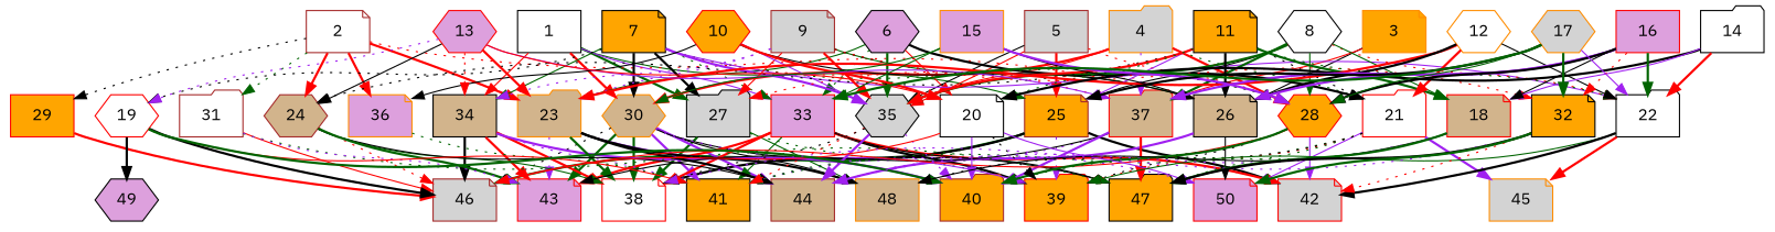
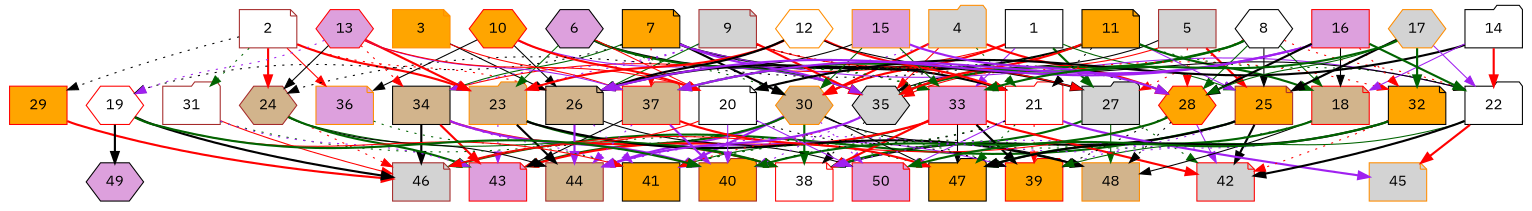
  digraph {
    fontname="IBM Plex Sans"
    node [alpha=0.17 color=black fillcolor=orange fontname="IBM Plex Sans" shape=note style=filled]
    edge [color=darkgreen fontname="IBM Plex Sans" style=bold]
    1 [alpha=0.01 expect_size=31725568 fillcolor=white shape=box]
    25 [alpha=0.14 color=brown expect_size=18058240]
    27 [alpha=0.14 expect_size=7426048 fillcolor=lightgrey shape=folder]
    30 [alpha=0.13 color=darkorange expect_size=12278784 fillcolor=tan shape=hexagon]
    33 [alpha=0.07 color=red expect_size=42604544 fillcolor=plum shape=box]
    34 [alpha=0.18 expect_size=38420480 fillcolor=tan shape=box]
    41 [alpha=0.08 expect_size=29418496 shape=box]
    46 [alpha=0.02 color=brown expect_size=47090688 fillcolor=lightgrey]
    39 [alpha=0.10 color=red expect_size=8256512 shape=folder]
    42 [alpha=0.10 color=red expect_size=7665664 fillcolor=lightgrey]
    38 [alpha=0.19 color=red expect_size=45757440 fillcolor=white]
    48 [alpha=0.18 color=darkorange expect_size=11061248 fillcolor=tan shape=box]
    44 [alpha=0.04 color=brown expect_size=43233280 fillcolor=tan shape=box]
    47 [alpha=0.10 expect_size=17871872 shape=folder]
    50 [alpha=0.08 color=red expect_size=32368640 fillcolor=plum]
    43 [color=red expect_size=27794432 fillcolor=plum]
    40 [alpha=0.08 color=brown expect_size=44975104 shape=folder]
    2 [alpha=0.20 color=brown expect_size=6117376 fillcolor=white]
    23 [alpha=0.18 color=darkorange expect_size=16212992 fillcolor=tan shape=folder]
    24 [alpha=0.01 color=brown expect_size=52311040 fillcolor=tan shape=hexagon]
    26 [alpha=0.14 expect_size=39908352 fillcolor=tan]
    29 [alpha=0.16 color=red expect_size=19246080 shape=box]
    31 [alpha=0.11 color=brown expect_size=16190464 fillcolor=white shape=folder]
    36 [alpha=0.08 color=darkorange expect_size=27526144 fillcolor=plum]
    3 [alpha=0.13 color=darkorange expect_size=24868864]
    37 [color=red expect_size=13465600 fillcolor=tan shape=folder]
    4 [alpha=0.02 color=darkorange expect_size=49140736 fillcolor=lightgrey shape=folder]
    21 [color=red expect_size=9412608 fillcolor=white shape=folder]
    28 [alpha=0.04 color=red expect_size=5331968 shape=hexagon]
    35 [alpha=0.04 expect_size=41626624 fillcolor=lightgrey shape=hexagon]
    45 [alpha=0.16 color=darkorange expect_size=37903360 fillcolor=lightgrey]
    5 [alpha=0.03 color=brown expect_size=27734016 fillcolor=lightgrey shape=box]
    6 [alpha=0.08 expect_size=22587392 fillcolor=plum shape=hexagon]
    20 [alpha=0.02 expect_size=21390336 fillcolor=white]
    7 [alpha=0.06 expect_size=51556352]
    19 [color=red expect_size=28043264 fillcolor=white shape=hexagon]
    22 [alpha=0.14 expect_size=9899008 fillcolor=white shape=folder]
    49 [alpha=0.11 expect_size=8293376 fillcolor=plum shape=hexagon]
    8 [expect_size=30653440 fillcolor=white shape=hexagon]
    18 [alpha=0.06 color=red expect_size=34063360 fillcolor=tan]
    9 [color=brown expect_size=7696384 fillcolor=lightgrey]
    32 [alpha=0.09 expect_size=10278912]
    10 [alpha=0.15 color=red expect_size=20304896 shape=hexagon]
    11 [alpha=0.00 expect_size=51322880]
    12 [alpha=0.03 color=darkorange expect_size=6133760 fillcolor=white shape=hexagon]
    13 [alpha=0.15 color=red expect_size=5856256 fillcolor=plum shape=hexagon]
    14 [alpha=0.05 expect_size=36347904 fillcolor=white shape=folder]
    15 [alpha=0.09 color=darkorange expect_size=40528896 fillcolor=plum shape=box]
    16 [alpha=0.06 color=red expect_size=46691328 fillcolor=plum shape=box]
    17 [alpha=0.19 color=darkorange expect_size=18869248 fillcolor=lightgrey shape=hexagon]
    1 -> 25 [style=solid]
    1 -> 27
    1 -> 30 [color=red]
    1 -> 33 [color=purple style=solid]
    1 -> 34 [color=red style=solid]
    25 -> 41 [style=dotted]
    25 -> 46
    25 -> 39 [color=purple style=dotted]
    25 -> 42 [color=black]
    25 -> 38 [color=black]
    27 -> 42 [style=dotted]
    27 -> 38
    27 -> 48 [style=solid]
    30 -> 41 [color=purple]
    30 -> 46 [color=black style=dotted]
    30 -> 39 [style=dotted]
    30 -> 38
    30 -> 48 [color=black style=solid]
    30 -> 44 [color=purple]
    30 -> 47 [color=black style=solid]
    30 -> 50 [color=purple style=dotted]
    30 -> 43
    33 -> 41 [style=solid]
    33 -> 39 [color=black]
    33 -> 42 [color=red]
    33 -> 38 [color=red]
    33 -> 47 [color=black style=solid]
    33 -> 43 [color=red]
    34 -> 41 [color=purple style=dotted]
    34 -> 46 [color=black]
    34 -> 38 [color=red]
    34 -> 43 [color=red]
    34 -> 40 [color=purple]
    2 -> 23 [color=red]
    2 -> 24 [color=red]
    2 -> 26 [color=red style=dotted]
    2 -> 29 [color=black style=dotted]
    2 -> 31 [style=dotted]
-   2 -> 36 [color=red]
+   2 -> 36 [color=red style=solid]
    23 -> 39 [color=purple style=solid]
    23 -> 38
    23 -> 48 [color=black]
    23 -> 44 [color=black]
    23 -> 43 [color=purple style=dotted]
    24 -> 46 [color=red style=dotted]
    24 -> 38 [style=solid]
    24 -> 44 [color=black style=solid]
    24 -> 43
    26 -> 41 [color=purple style=dotted]
    26 -> 44 [color=purple]
    26 -> 50 [color=black style=solid]
    29 -> 46 [color=red]
    31 -> 46 [color=red style=solid]
    31 -> 47 [style=dotted]
    31 -> 43 [color=purple style=dotted]
    36 -> 41 [style=dotted]
    3 -> 26 [color=black style=solid]
    3 -> 37 [color=red style=solid]
    37 -> 44 [color=purple style=dotted]
    37 -> 47 [color=red]
    37 -> 43 [color=black style=solid]
    37 -> 40 [color=purple]
    4 -> 30 [color=red]
    4 -> 37 [color=purple style=dotted]
    4 -> 21 [style=dotted]
    4 -> 28 [color=red]
    4 -> 35 [color=red style=solid]
    21 -> 41 [style=dotted]
    21 -> 39 [color=red style=dotted]
    21 -> 47 [style=dotted]
    21 -> 50 [color=purple style=solid]
    21 -> 40 [color=black style=dotted]
    21 -> 45 [color=purple]
    28 -> 46 [color=red style=solid]
    28 -> 39 [color=black style=dotted]
    28 -> 42 [color=purple style=solid]
    28 -> 48 [color=black style=dotted]
    28 -> 40
    35 -> 41 [color=red style=dotted]
    35 -> 38 [color=black style=dotted]
    35 -> 44 [color=purple]
    35 -> 40 [color=purple style=dotted]
    5 -> 25 [color=red]
    5 -> 28 [color=red style=dotted]
    5 -> 35 [color=black style=solid]
    5 -> 35 [color=red style=solid]
+   6 -> 30 [style=dotted]
    6 -> 33 [style=dotted]
    6 -> 23 [style=solid]
    6 -> 21 [color=black]
    6 -> 35
    6 -> 20 [color=red style=solid]
    20 -> 46 [color=red style=solid]
    20 -> 39 [color=black style=dotted]
    20 -> 50 [color=purple style=solid]
    20 -> 40 [color=purple style=solid]
    7 -> 27 [color=black]
    7 -> 30 [color=black]
    7 -> 33 [style=dotted]
    7 -> 34 [style=solid]
    7 -> 37 [color=red style=dotted]
    7 -> 28 [style=dotted]
    7 -> 35 [color=purple]
    7 -> 19 [color=black style=dotted]
    7 -> 22 [color=purple style=solid]
    19 -> 41 [color=red style=solid]
    19 -> 46 [color=black]
    19 -> 40
    19 -> 49 [color=black]
    22 -> 39 [style=solid]
    22 -> 42 [color=black]
    22 -> 45 [color=red]
    8 -> 25 [color=black style=solid]
    8 -> 27 [color=red style=dotted]
    8 -> 37
    8 -> 28 [style=solid]
    8 -> 35
    8 -> 22 [color=red style=dotted]
    8 -> 18 [style=solid]
    18 -> 48 [color=black style=solid]
    18 -> 44 [color=purple style=dotted]
    18 -> 47
    18 -> 40 [style=dotted]
    9 -> 27 [color=red style=solid]
    9 -> 34 [color=purple style=dotted]
    9 -> 23 [color=purple style=dotted]
    9 -> 26 [style=solid]
    9 -> 28 [color=black style=dotted]
    9 -> 35 [color=red]
    9 -> 32 [color=red style=dotted]
    32 -> 42 [color=red style=dotted]
    32 -> 38 [color=purple style=dotted]
    32 -> 47 [color=black]
    32 -> 50
    10 -> 26 [color=black style=solid]
    10 -> 36 [color=black style=solid]
    10 -> 35 [color=purple style=solid]
    10 -> 20 [color=red]
    11 -> 25 [color=purple style=solid]
    11 -> 24 [color=black style=dotted]
    11 -> 26 [color=black]
    11 -> 21 [color=black style=dotted]
    11 -> 35 [color=red]
    11 -> 20 [style=dotted]
    11 -> 22 [style=dotted]
    11 -> 18
    12 -> 23 [color=red]
    12 -> 26 [color=black]
    12 -> 21 [color=red]
    12 -> 22 [color=black style=solid]
    13 -> 34 [color=red style=dotted]
    13 -> 23 [color=red]
    13 -> 24 [color=black style=solid]
    13 -> 37 [color=purple style=solid]
    13 -> 20 [color=red style=solid]
    13 -> 19 [color=purple style=dotted]
    14 -> 20 [color=black]
    14 -> 22 [color=red]
    14 -> 18 [color=purple style=solid]
    15 -> 30 [style=solid]
    15 -> 33 [style=solid]
    15 -> 26 [color=black style=solid]
    15 -> 28 [color=purple]
    16 -> 26 [color=purple]
    16 -> 37 [color=purple]
    16 -> 28 [color=black]
    16 -> 22
    16 -> 18 [color=black style=solid]
    16 -> 32 [color=red style=dotted]
    17 -> 25 [color=black]
    17 -> 33
    17 -> 28 [style=solid]
    17 -> 22 [color=purple style=solid]
    17 -> 32
  }
